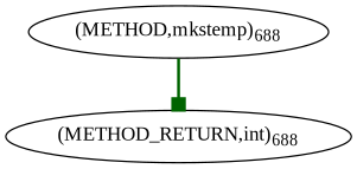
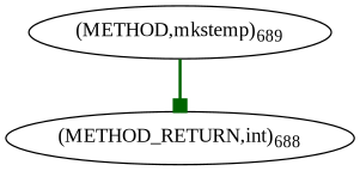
  digraph {
    fontname="Liberation Serif"
    node [fontname="Liberation Serif"]
-   n1 [label=<(METHOD,mkstemp)<SUB>688</SUB>>]
+   n1 [label=<(METHOD,mkstemp)<SUB>689</SUB>>]
    n2 [label=<(METHOD_RETURN,int)<SUB>688</SUB>>]
    n1 -> n2 [color=darkgreen style=bold arrowhead=box fontname="Liberation Serif"]
  }
